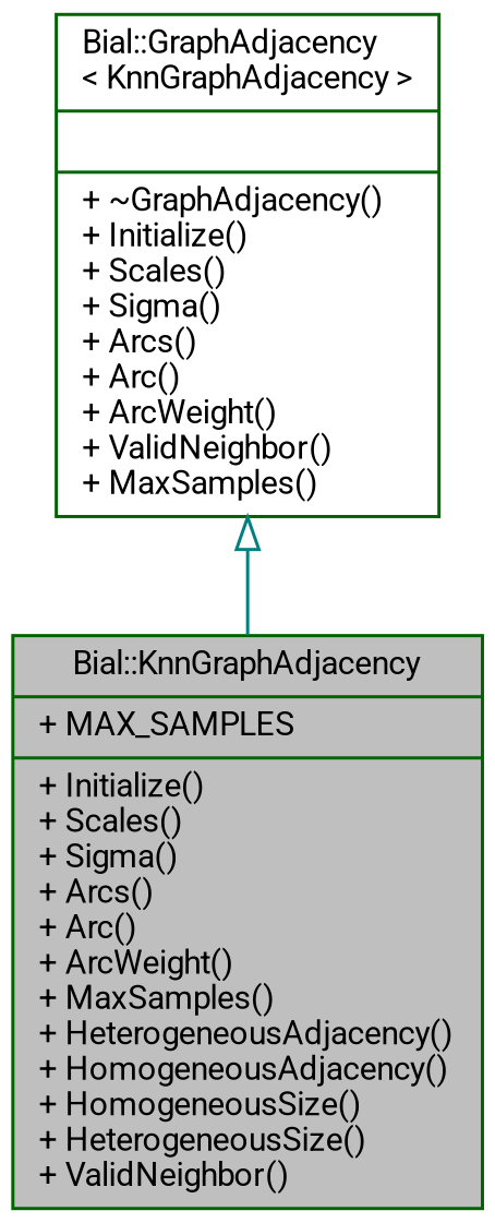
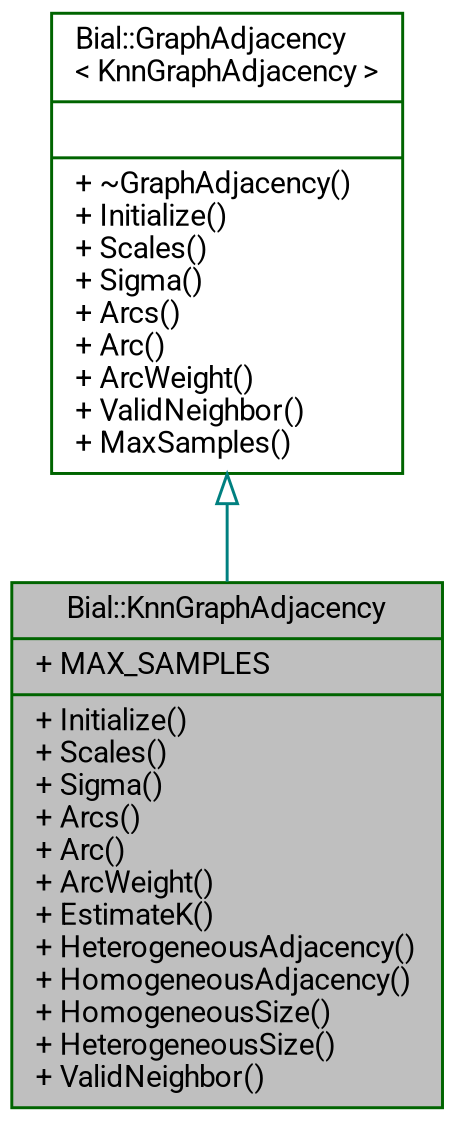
  digraph {
    fontname=Roboto
    node [color=darkgreen fontname=Roboto fontsize=10 shape=record style=filled]
-   n1 [fillcolor=grey75 fontcolor=black height=0.2 label="{Bial::KnnGraphAdjacency\n|+ MAX_SAMPLES\l|+ Initialize()\l+ Scales()\l+ Sigma()\l+ Arcs()\l+ Arc()\l+ ArcWeight()\l+ MaxSamples()\l+ HeterogeneousAdjacency()\l+ HomogeneousAdjacency()\l+ HomogeneousSize()\l+ HeterogeneousSize()\l+ ValidNeighbor()\l}" width=0.4]
+   n1 [fillcolor=grey75 fontcolor=black height=0.2 label="{Bial::KnnGraphAdjacency\n|+ MAX_SAMPLES\l|+ Initialize()\l+ Scales()\l+ Sigma()\l+ Arcs()\l+ Arc()\l+ ArcWeight()\l+ EstimateK()\l+ HeterogeneousAdjacency()\l+ HomogeneousAdjacency()\l+ HomogeneousSize()\l+ HeterogeneousSize()\l+ ValidNeighbor()\l}" width=0.4]
    n2 [fillcolor=white height=0.2 label="{Bial::GraphAdjacency\l\< KnnGraphAdjacency \>\n||+ ~GraphAdjacency()\l+ Initialize()\l+ Scales()\l+ Sigma()\l+ Arcs()\l+ Arc()\l+ ArcWeight()\l+ ValidNeighbor()\l+ MaxSamples()\l}" width=0.4]
    n2 -> n1 [arrowtail=onormal color=teal dir=back fontname=Roboto fontsize=10 labelfontname=Helvetica labelfontsize=10 style=solid]
  }
